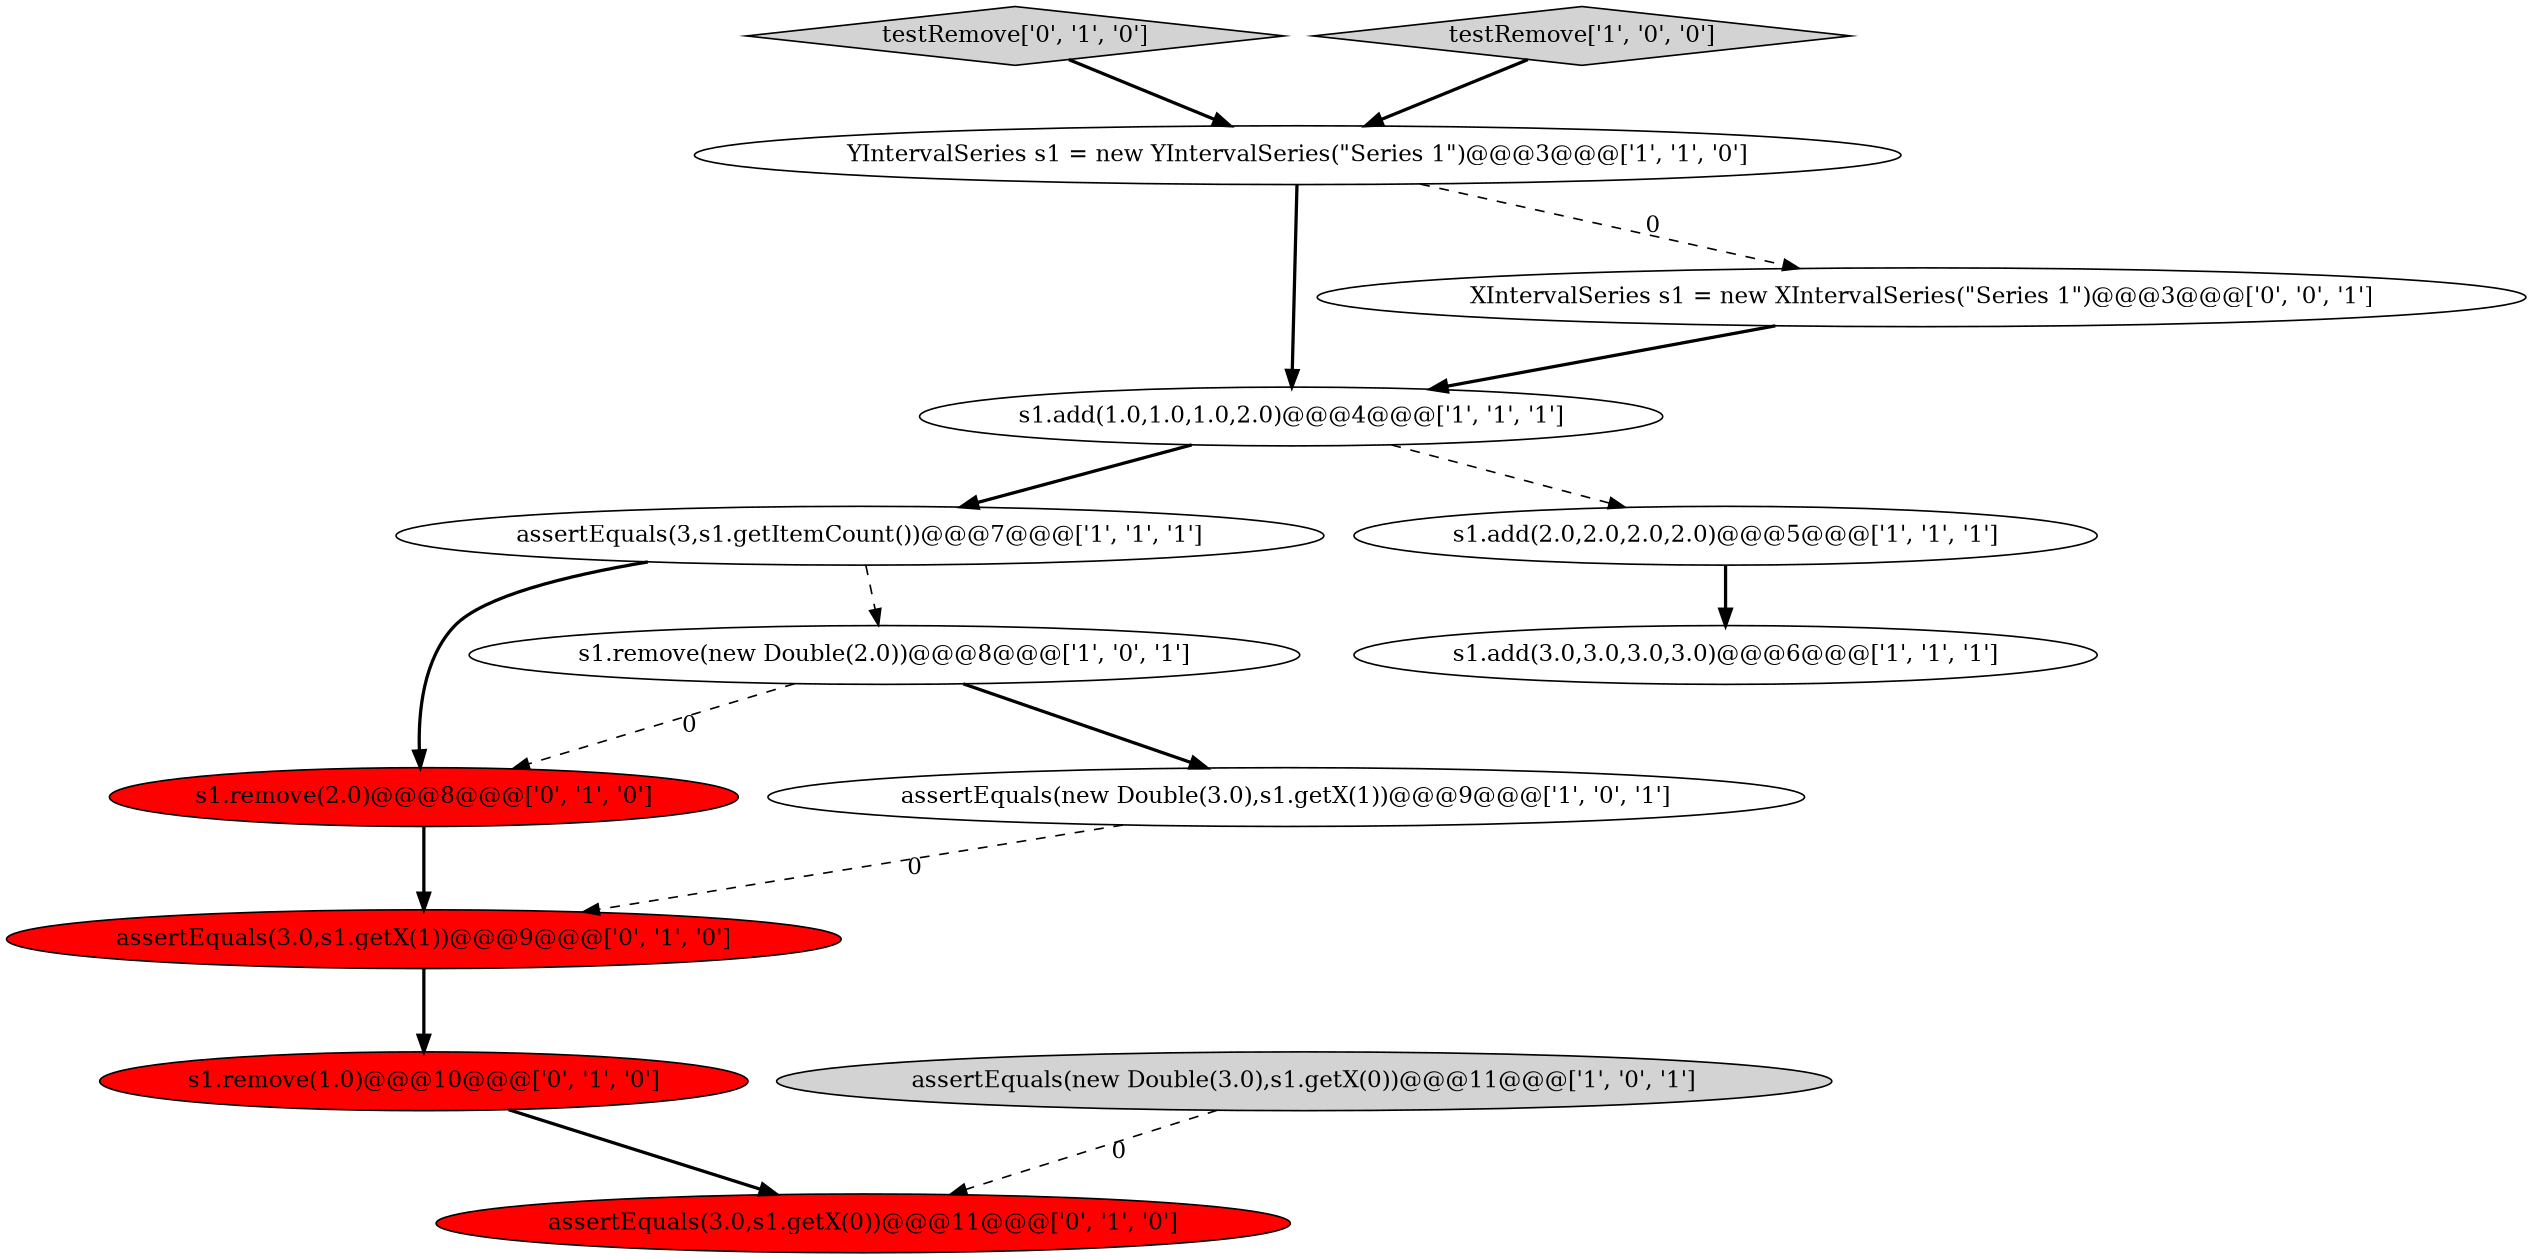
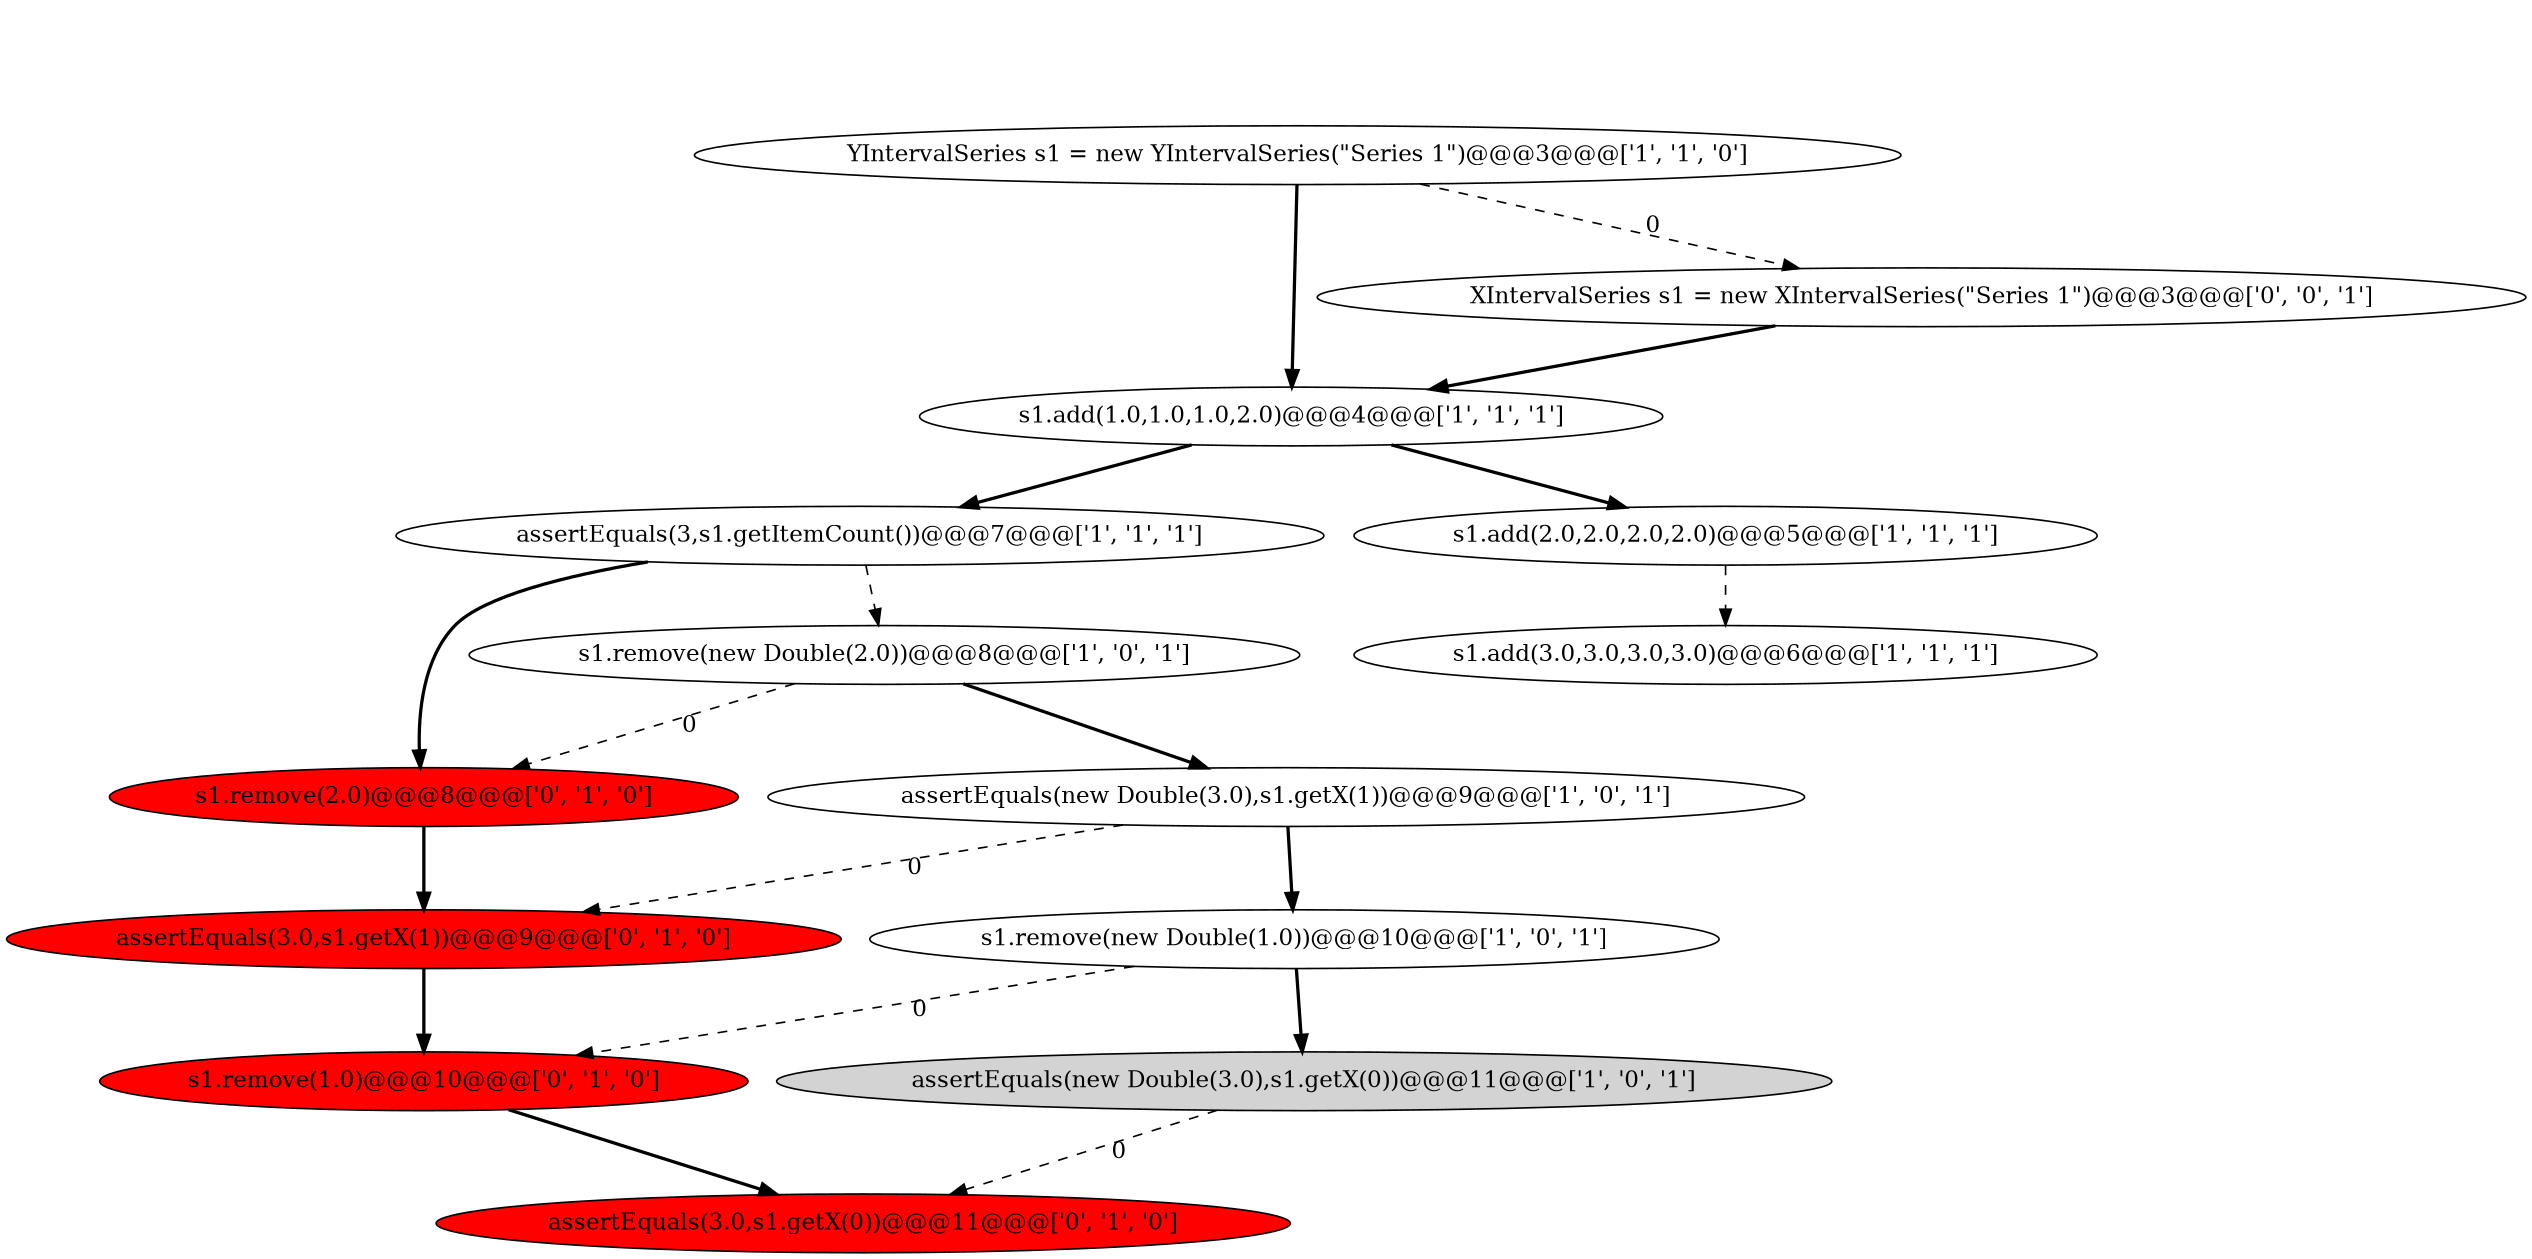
  digraph {
    node [fillcolor=white shape=ellipse style=filled]
    edge [style=bold]
    n1 [label="assertEquals(3,s1.getItemCount())@@@7@@@['1', '1', '1']"]
    n2 [label="s1.remove(new Double(2.0))@@@8@@@['1', '0', '1']"]
    n3 [fillcolor=red label="s1.remove(2.0)@@@8@@@['0', '1', '0']"]
    n4 [label="assertEquals(new Double(3.0),s1.getX(1))@@@9@@@['1', '0', '1']"]
    n5 [fillcolor=red label="assertEquals(3.0,s1.getX(1))@@@9@@@['0', '1', '0']"]
    n6 [label="YIntervalSeries s1 = new YIntervalSeries(\"Series 1\")@@@3@@@['1', '1', '0']"]
    n7 [label="s1.add(1.0,1.0,1.0,2.0)@@@4@@@['1', '1', '1']"]
    n8 [label="XIntervalSeries s1 = new XIntervalSeries(\"Series 1\")@@@3@@@['0', '0', '1']"]
    n9 [label="s1.add(2.0,2.0,2.0,2.0)@@@5@@@['1', '1', '1']"]
-   n10 [fillcolor=lightgray label="testRemove['0', '1', '0']" shape=diamond]
+   n11 [label="s1.remove(new Double(1.0))@@@10@@@['1', '0', '1']"]
    n12 [fillcolor=red label="s1.remove(1.0)@@@10@@@['0', '1', '0']"]
    n13 [fillcolor=lightgray label="assertEquals(new Double(3.0),s1.getX(0))@@@11@@@['1', '0', '1']"]
    n14 [fillcolor=red label="assertEquals(3.0,s1.getX(0))@@@11@@@['0', '1', '0']"]
    n15 [label="s1.add(3.0,3.0,3.0,3.0)@@@6@@@['1', '1', '1']"]
-   n16 [fillcolor=lightgray label="testRemove['1', '0', '0']" shape=diamond]
    n1 -> n2 [style=dashed]
    n1 -> n3
    n2 -> n3 [label=0 style=dashed]
    n2 -> n4
    n3 -> n5
    n4 -> n5 [label=0 style=dashed]
+   n4 -> n11
    n5 -> n12
    n6 -> n7
    n6 -> n8 [label=0 style=dashed]
    n7 -> n1
-   n7 -> n9 [style=dashed]
+   n7 -> n9
    n8 -> n7
-   n9 -> n15
-   n10 -> n6
+   n9 -> n15 [style=dashed]
+   n11 -> n12 [label=0 style=dashed]
+   n11 -> n13
    n12 -> n14
    n13 -> n14 [label=0 style=dashed]
-   n16 -> n6
  }
